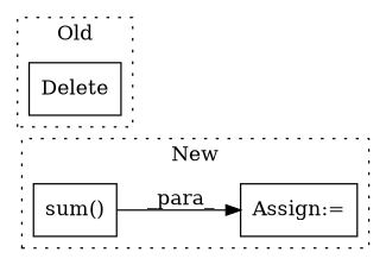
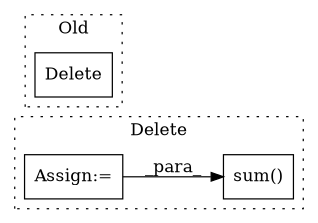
  digraph {
    rankdir=LR
    node [shape=box]
    n1 [a=75 l=37 label="sum()" s=2501]
    n2 [a=68 l=3 label="Assign:=" s=2497]
    n3 [a=101 l=7 label=Delete s=2465]
    subgraph cluster_1 {
-     label=New
+     label=Delete
      style=dotted
      n1
      n2
    }
    subgraph cluster_2 {
      label=Old
      style=dotted
      n3
    }
-   n1 -> n2 [label=_para_]
+   n2 -> n1 [label=_para_]
  }
